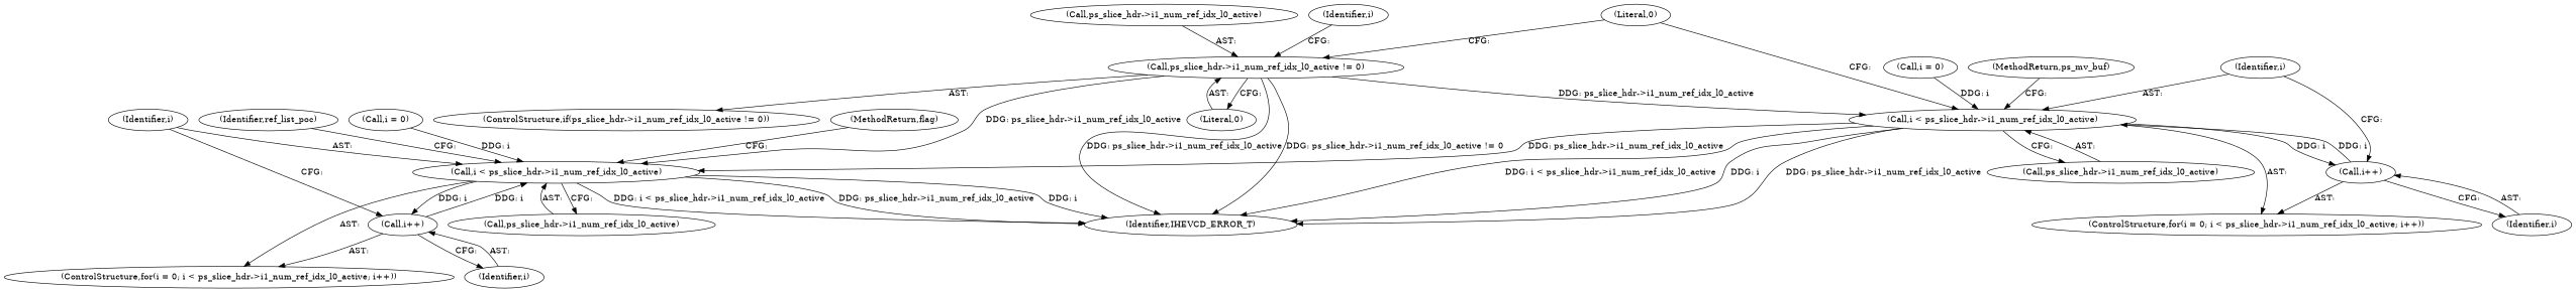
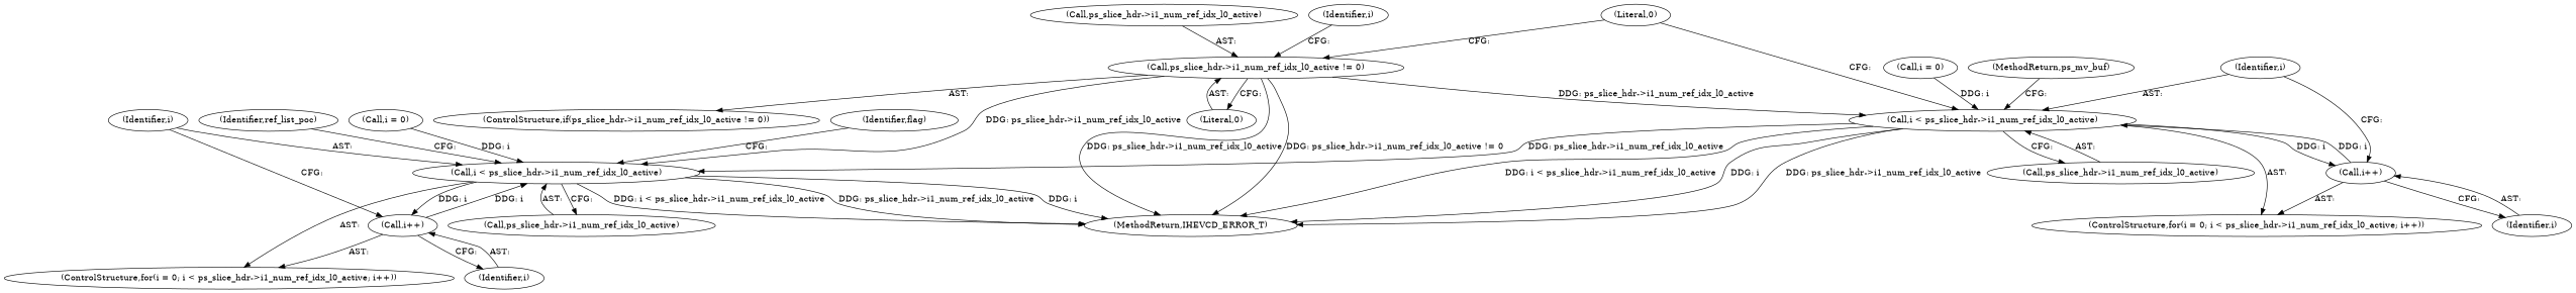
  digraph {
    n1 [label="(Call,ps_slice_hdr->i1_num_ref_idx_l0_active != 0)"]
    n2 [label="(Call,i < ps_slice_hdr->i1_num_ref_idx_l0_active)"]
    n3 [label="(Call,i < ps_slice_hdr->i1_num_ref_idx_l0_active)"]
-   n4 [label="(Identifier,IHEVCD_ERROR_T)"]
+   n4 [label="(MethodReturn,IHEVCD_ERROR_T)"]
    n5 [label="(ControlStructure,if(ps_slice_hdr->i1_num_ref_idx_l0_active != 0))"]
    n6 [label="(Literal,0)"]
    n7 [label="(Call,i++)"]
    n8 [label="(ControlStructure,for(i = 0; i < ps_slice_hdr->i1_num_ref_idx_l0_active; i++))"]
    n9 [label="(Call,ps_slice_hdr->i1_num_ref_idx_l0_active)"]
    n10 [label="(Call,i++)"]
    n11 [label="(Call,ps_slice_hdr->i1_num_ref_idx_l0_active)"]
    n12 [label="(ControlStructure,for(i = 0; i < ps_slice_hdr->i1_num_ref_idx_l0_active; i++))"]
    n13 [label="(Identifier,i)"]
    n14 [label="(Identifier,i)"]
-   n15 [label="(MethodReturn,flag)"]
+   n15 [label="(Identifier,flag)"]
    n16 [label="(Literal,0)"]
    n17 [label="(Identifier,i)"]
    n18 [label="(Identifier,ref_list_poc)"]
    n19 [label="(Call,ps_slice_hdr->i1_num_ref_idx_l0_active)"]
    n20 [label="(Call,i = 0)"]
    n21 [label="(Identifier,i)"]
    n22 [label="(Identifier,i)"]
    n23 [label="(Call,i = 0)"]
    n24 [label="(MethodReturn,ps_mv_buf)"]
    n1 -> n2 [label="DDG: ps_slice_hdr->i1_num_ref_idx_l0_active"]
    n1 -> n3 [label="DDG: ps_slice_hdr->i1_num_ref_idx_l0_active"]
    n1 -> n4 [label="DDG: ps_slice_hdr->i1_num_ref_idx_l0_active"]
    n1 -> n4 [label="DDG: ps_slice_hdr->i1_num_ref_idx_l0_active != 0"]
    n1 -> n5 [label="AST: "]
    n1 -> n6 [label="CFG: "]
    n2 -> n3 [label="DDG: ps_slice_hdr->i1_num_ref_idx_l0_active"]
    n2 -> n4 [label="DDG: ps_slice_hdr->i1_num_ref_idx_l0_active"]
    n2 -> n4 [label="DDG: i < ps_slice_hdr->i1_num_ref_idx_l0_active"]
    n2 -> n4 [label="DDG: i"]
    n2 -> n7 [label="DDG: i"]
    n2 -> n8 [label="AST: "]
    n2 -> n9 [label="CFG: "]
    n3 -> n4 [label="DDG: i < ps_slice_hdr->i1_num_ref_idx_l0_active"]
    n3 -> n4 [label="DDG: ps_slice_hdr->i1_num_ref_idx_l0_active"]
    n3 -> n4 [label="DDG: i"]
    n3 -> n10 [label="DDG: i"]
    n3 -> n11 [label="CFG: "]
    n3 -> n12 [label="AST: "]
    n6 -> n1 [label="AST: "]
    n7 -> n2 [label="DDG: i"]
    n7 -> n8 [label="AST: "]
    n7 -> n13 [label="CFG: "]
    n9 -> n2 [label="AST: "]
    n10 -> n3 [label="DDG: i"]
    n10 -> n12 [label="AST: "]
    n10 -> n14 [label="CFG: "]
    n11 -> n3 [label="AST: "]
    n13 -> n7 [label="AST: "]
    n14 -> n10 [label="AST: "]
    n15 -> n3 [label="CFG: "]
    n16 -> n1 [label="CFG: "]
    n16 -> n2 [label="CFG: "]
    n17 -> n3 [label="AST: "]
    n17 -> n10 [label="CFG: "]
    n18 -> n3 [label="CFG: "]
    n19 -> n1 [label="AST: "]
    n20 -> n2 [label="DDG: i"]
    n21 -> n1 [label="CFG: "]
    n22 -> n2 [label="AST: "]
    n22 -> n7 [label="CFG: "]
    n23 -> n3 [label="DDG: i"]
    n24 -> n2 [label="CFG: "]
  }
